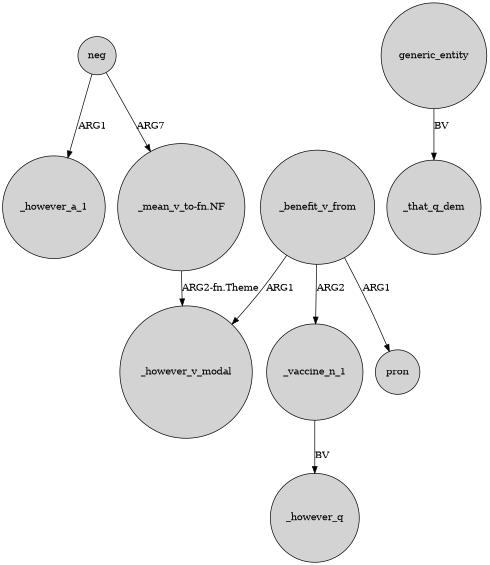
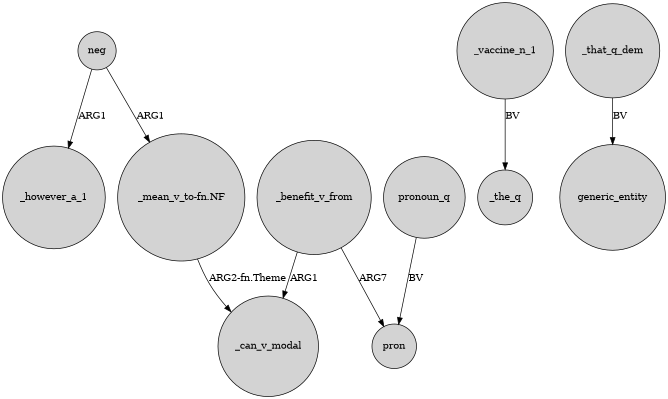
  digraph {
    node [shape=circle style=filled]
    neg
    _however_a_1
    "_mean_v_to-fn.NF"
-   _can_v_modal [label=_however_v_modal]
+   _can_v_modal
    _benefit_v_from
    _vaccine_n_1
    pron
-   _the_q [label=_however_q]
+   _the_q
+   pronoun_q
    _that_q_dem
    generic_entity
    neg -> _however_a_1 [label=ARG1]
-   neg -> "_mean_v_to-fn.NF" [label=ARG7]
+   neg -> "_mean_v_to-fn.NF" [label=ARG1]
    "_mean_v_to-fn.NF" -> _can_v_modal [label="ARG2-fn.Theme"]
    _benefit_v_from -> _can_v_modal [label=ARG1]
-   _benefit_v_from -> _vaccine_n_1 [label=ARG2]
-   _benefit_v_from -> pron [label=ARG1]
+   _benefit_v_from -> pron [label=ARG7]
    _vaccine_n_1 -> _the_q [label=BV]
-   generic_entity -> _that_q_dem [label=BV]
+   pronoun_q -> pron [label=BV]
+   _that_q_dem -> generic_entity [label=BV]
  }
